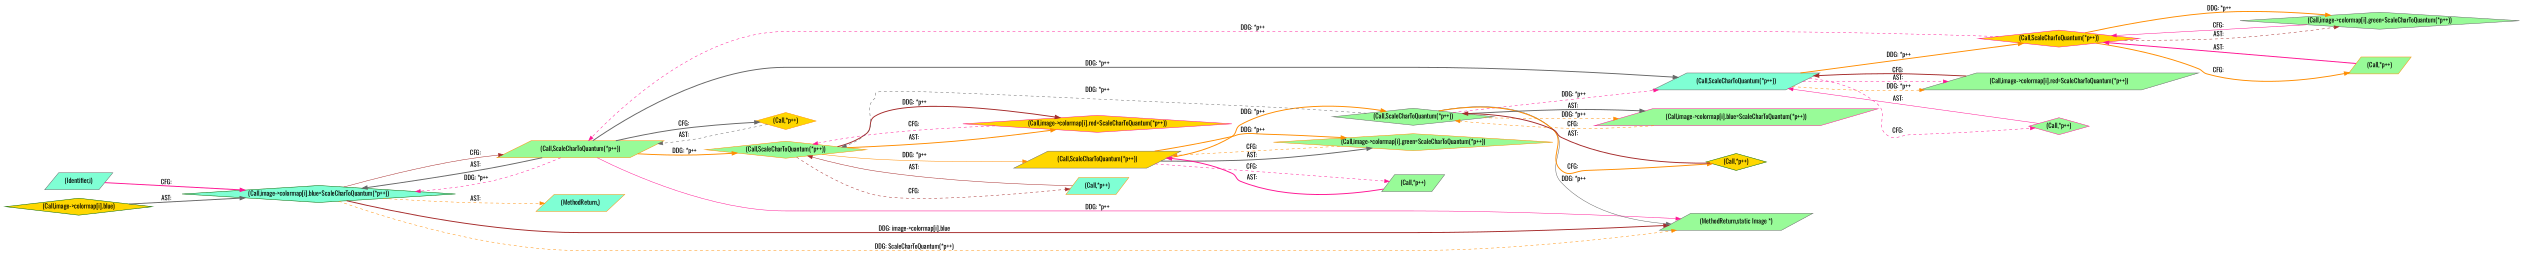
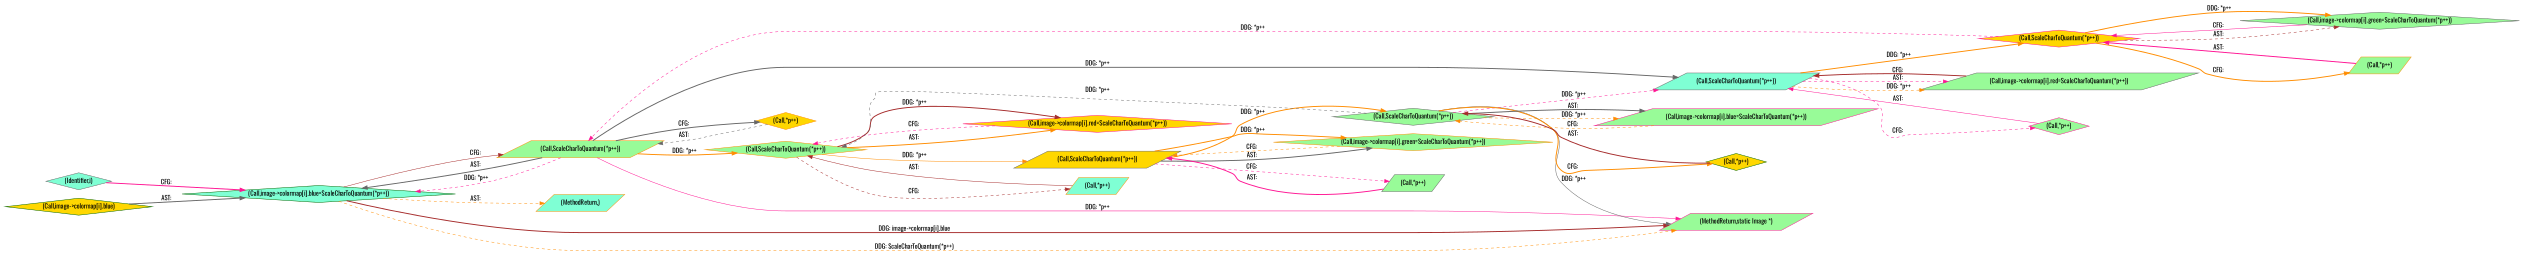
  digraph {
    fontname=Oswald
    rankdir=LR
    node [color=gray40 fillcolor=palegreen fontname=Oswald shape=diamond style=filled]
    edge [color=darkorange fontname=Oswald style=bold]
    n1 [color=darkgreen fillcolor=aquamarine label="(Call,image->colormap[i].blue=ScaleCharToQuantum(*p++))"]
    n2 [color=darkorange label="(Call,ScaleCharToQuantum(*p++))" shape=parallelogram]
    n3 [color=darkorange fillcolor=aquamarine label="(MethodReturn,)" shape=parallelogram]
-   n4 [label="(MethodReturn,static Image *)" shape=parallelogram]
+   n4 [color=deeppink label="(MethodReturn,static Image *)" shape=parallelogram]
    n5 [fillcolor=aquamarine label="(Call,ScaleCharToQuantum(*p++))" shape=parallelogram]
    n6 [color=darkorange label="(Call,ScaleCharToQuantum(*p++))"]
    n7 [color=darkorange fillcolor=gold label="(Call,*p++)"]
    n8 [color=deeppink fillcolor=gold label="(Call,ScaleCharToQuantum(*p++))"]
    n9 [label="(Call,image->colormap[i].red=ScaleCharToQuantum(*p++))" shape=parallelogram]
    n10 [color=deeppink label="(Call,*p++)"]
    n11 [fillcolor=gold label="(Call,ScaleCharToQuantum(*p++))" shape=parallelogram]
    n12 [color=darkorange fillcolor=aquamarine label="(Call,*p++)" shape=parallelogram]
    n13 [color=deeppink fillcolor=gold label="(Call,image->colormap[i].red=ScaleCharToQuantum(*p++))"]
    n14 [label="(Call,image->colormap[i].green=ScaleCharToQuantum(*p++))"]
    n15 [color=darkorange label="(Call,*p++)" shape=parallelogram]
    n16 [label="(Call,ScaleCharToQuantum(*p++))"]
    n17 [color=darkgreen fillcolor=gold label="(Call,*p++)"]
    n18 [color=deeppink label="(Call,image->colormap[i].blue=ScaleCharToQuantum(*p++))" shape=parallelogram]
    n19 [label="(Call,*p++)" shape=parallelogram]
    n20 [color=darkorange label="(Call,image->colormap[i].green=ScaleCharToQuantum(*p++))"]
-   n21 [fillcolor=aquamarine label="(Identifier,i)" shape=parallelogram]
+   n21 [fillcolor=aquamarine label="(Identifier,i)"]
    n22 [color=darkgreen fillcolor=gold label="(Call,image->colormap[i].blue)"]
    n1 -> n2 [color=brown label="CFG: " style=solid]
    n1 -> n3 [label="AST: " style=dashed]
    n1 -> n4 [color=brown label="DDG: image->colormap[i].blue"]
    n1 -> n4 [label="DDG: ScaleCharToQuantum(*p++)" style=dashed]
    n2 -> n1 [color=gray40 label="AST: "]
    n2 -> n1 [color=deeppink label="DDG: *p++" style=dashed]
    n2 -> n4 [color=deeppink label="DDG: *p++" style=solid]
    n2 -> n5 [color=gray40 label="DDG: *p++"]
    n2 -> n6 [label="DDG: *p++"]
    n2 -> n7 [color=gray40 label="CFG: "]
    n5 -> n8 [label="DDG: *p++"]
    n5 -> n9 [color=deeppink label="AST: " style=dashed]
    n5 -> n9 [label="DDG: *p++" style=dashed]
    n5 -> n10 [color=deeppink label="CFG: " style=dashed]
    n6 -> n11 [label="DDG: *p++" style=solid]
    n6 -> n12 [color=brown label="CFG: " style=dashed]
    n6 -> n13 [label="AST: "]
    n6 -> n13 [color=brown label="DDG: *p++"]
    n7 -> n2 [color=gray40 label="AST: " style=dashed]
    n8 -> n2 [color=deeppink label="DDG: *p++" style=dashed]
    n8 -> n14 [color=brown label="AST: " style=dashed]
    n8 -> n14 [label="DDG: *p++"]
    n8 -> n15 [label="CFG: "]
    n9 -> n5 [color=brown label="CFG: "]
    n10 -> n5 [color=deeppink label="AST: " style=solid]
    n11 -> n16 [label="DDG: *p++"]
    n11 -> n19 [color=deeppink label="CFG: " style=dashed]
    n11 -> n20 [color=gray40 label="AST: "]
    n11 -> n20 [label="DDG: *p++"]
    n12 -> n6 [color=brown label="AST: " style=solid]
    n13 -> n6 [color=deeppink label="CFG: " style=dashed]
    n14 -> n8 [color=deeppink label="CFG: " style=solid]
    n15 -> n8 [color=deeppink label="AST: "]
    n16 -> n4 [color=gray40 label="DDG: *p++" style=solid]
    n16 -> n5 [color=deeppink label="DDG: *p++" style=dashed]
    n16 -> n6 [color=gray40 label="DDG: *p++" style=dashed]
    n16 -> n17 [label="CFG: "]
    n16 -> n18 [color=gray40 label="AST: "]
    n16 -> n18 [label="DDG: *p++" style=dashed]
    n17 -> n16 [color=brown label="AST: "]
    n18 -> n16 [label="CFG: " style=dashed]
    n19 -> n11 [color=deeppink label="AST: "]
    n20 -> n11 [label="CFG: " style=dashed]
    n21 -> n1 [color=deeppink label="CFG: "]
    n22 -> n1 [color=gray40 label="AST: "]
  }
